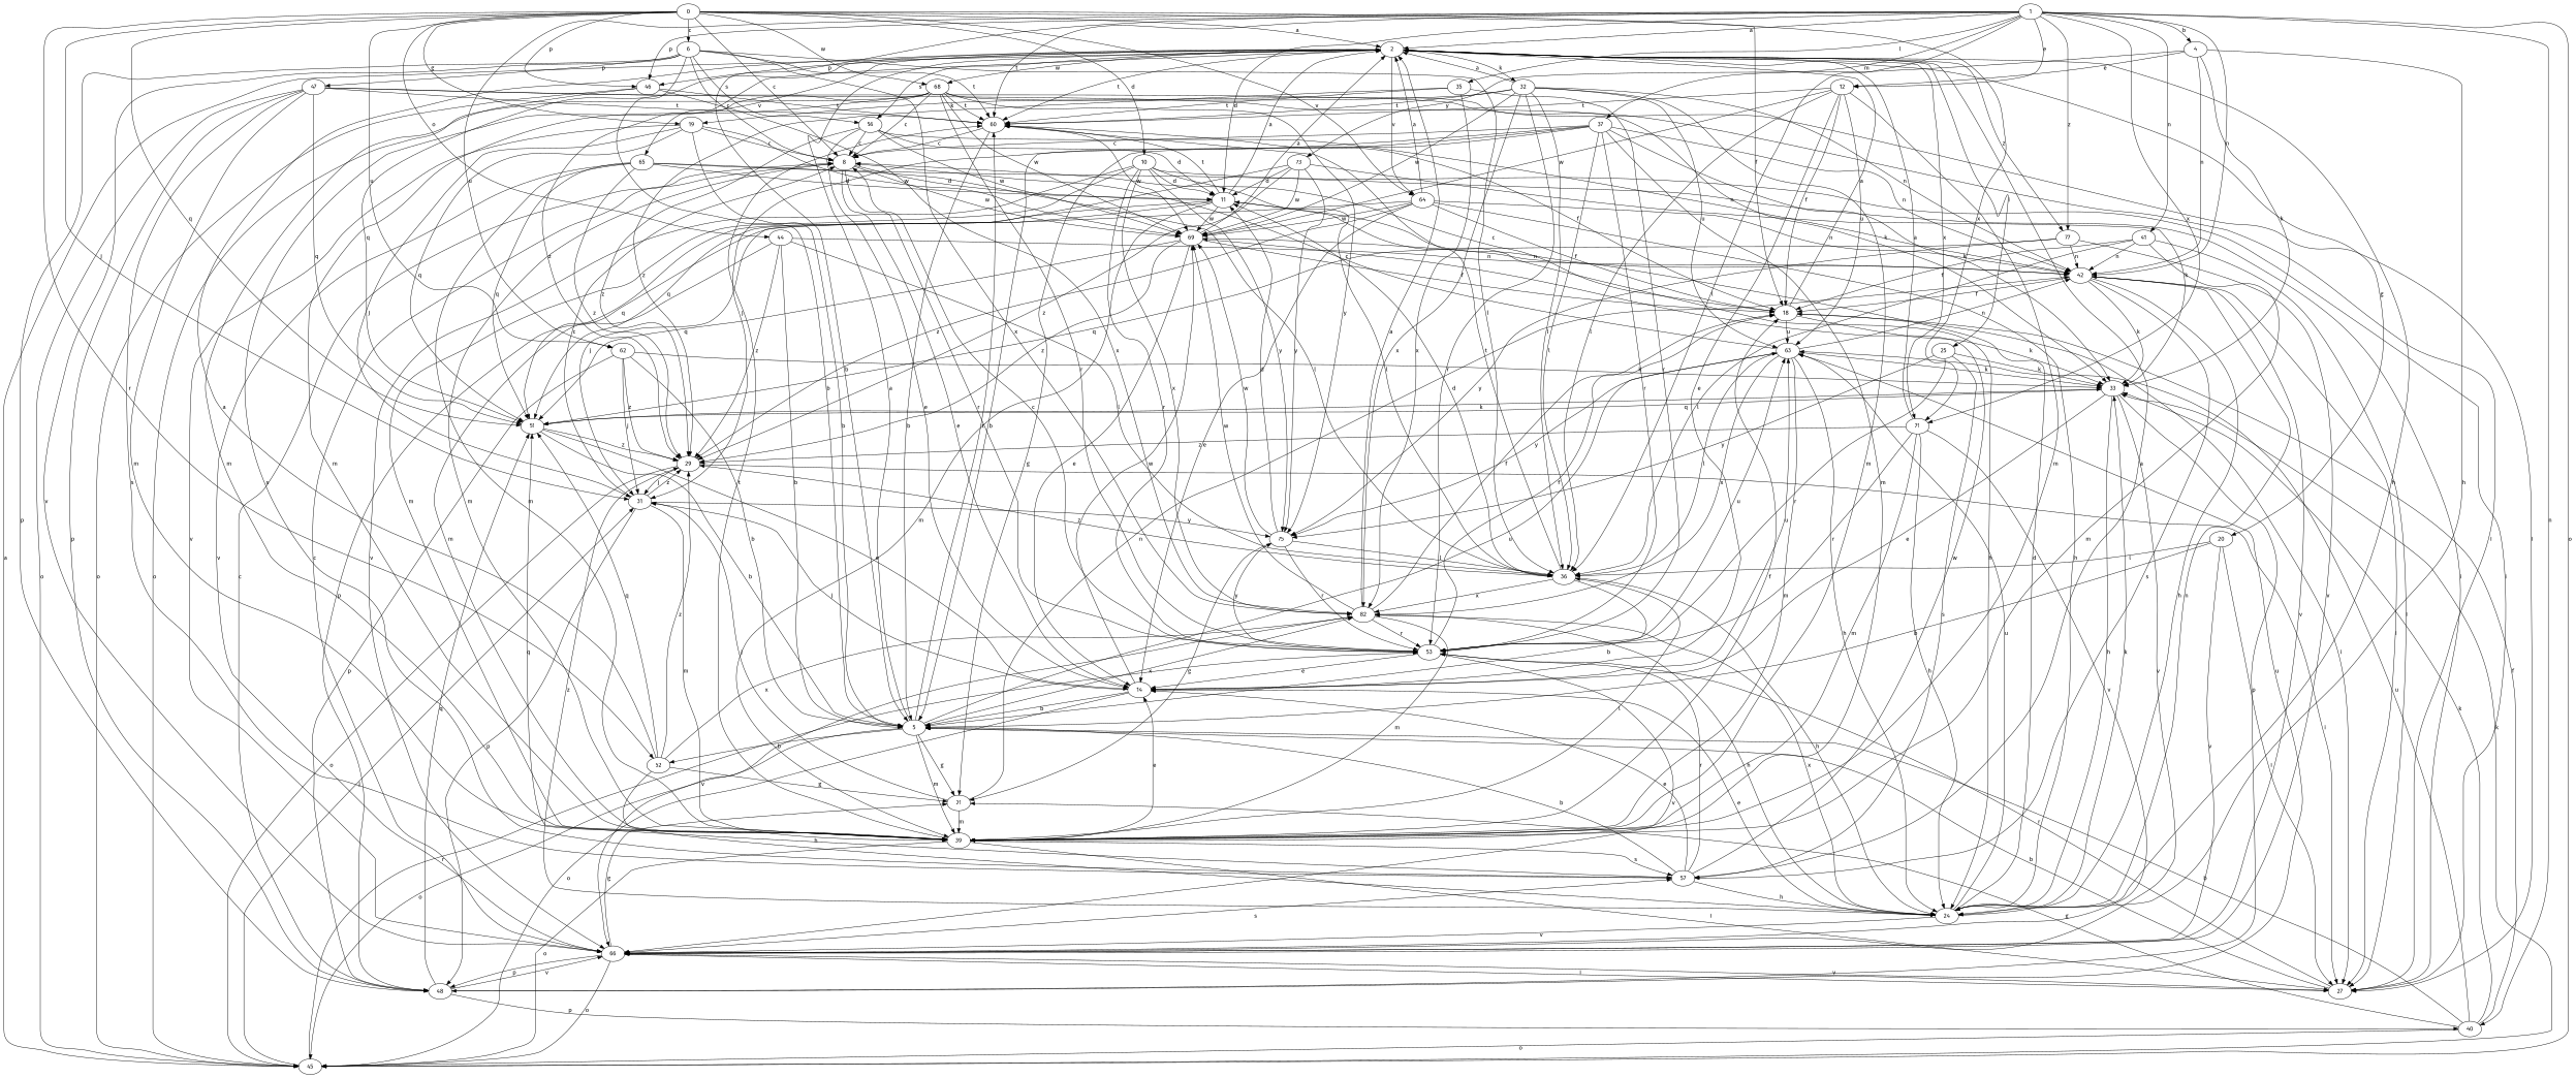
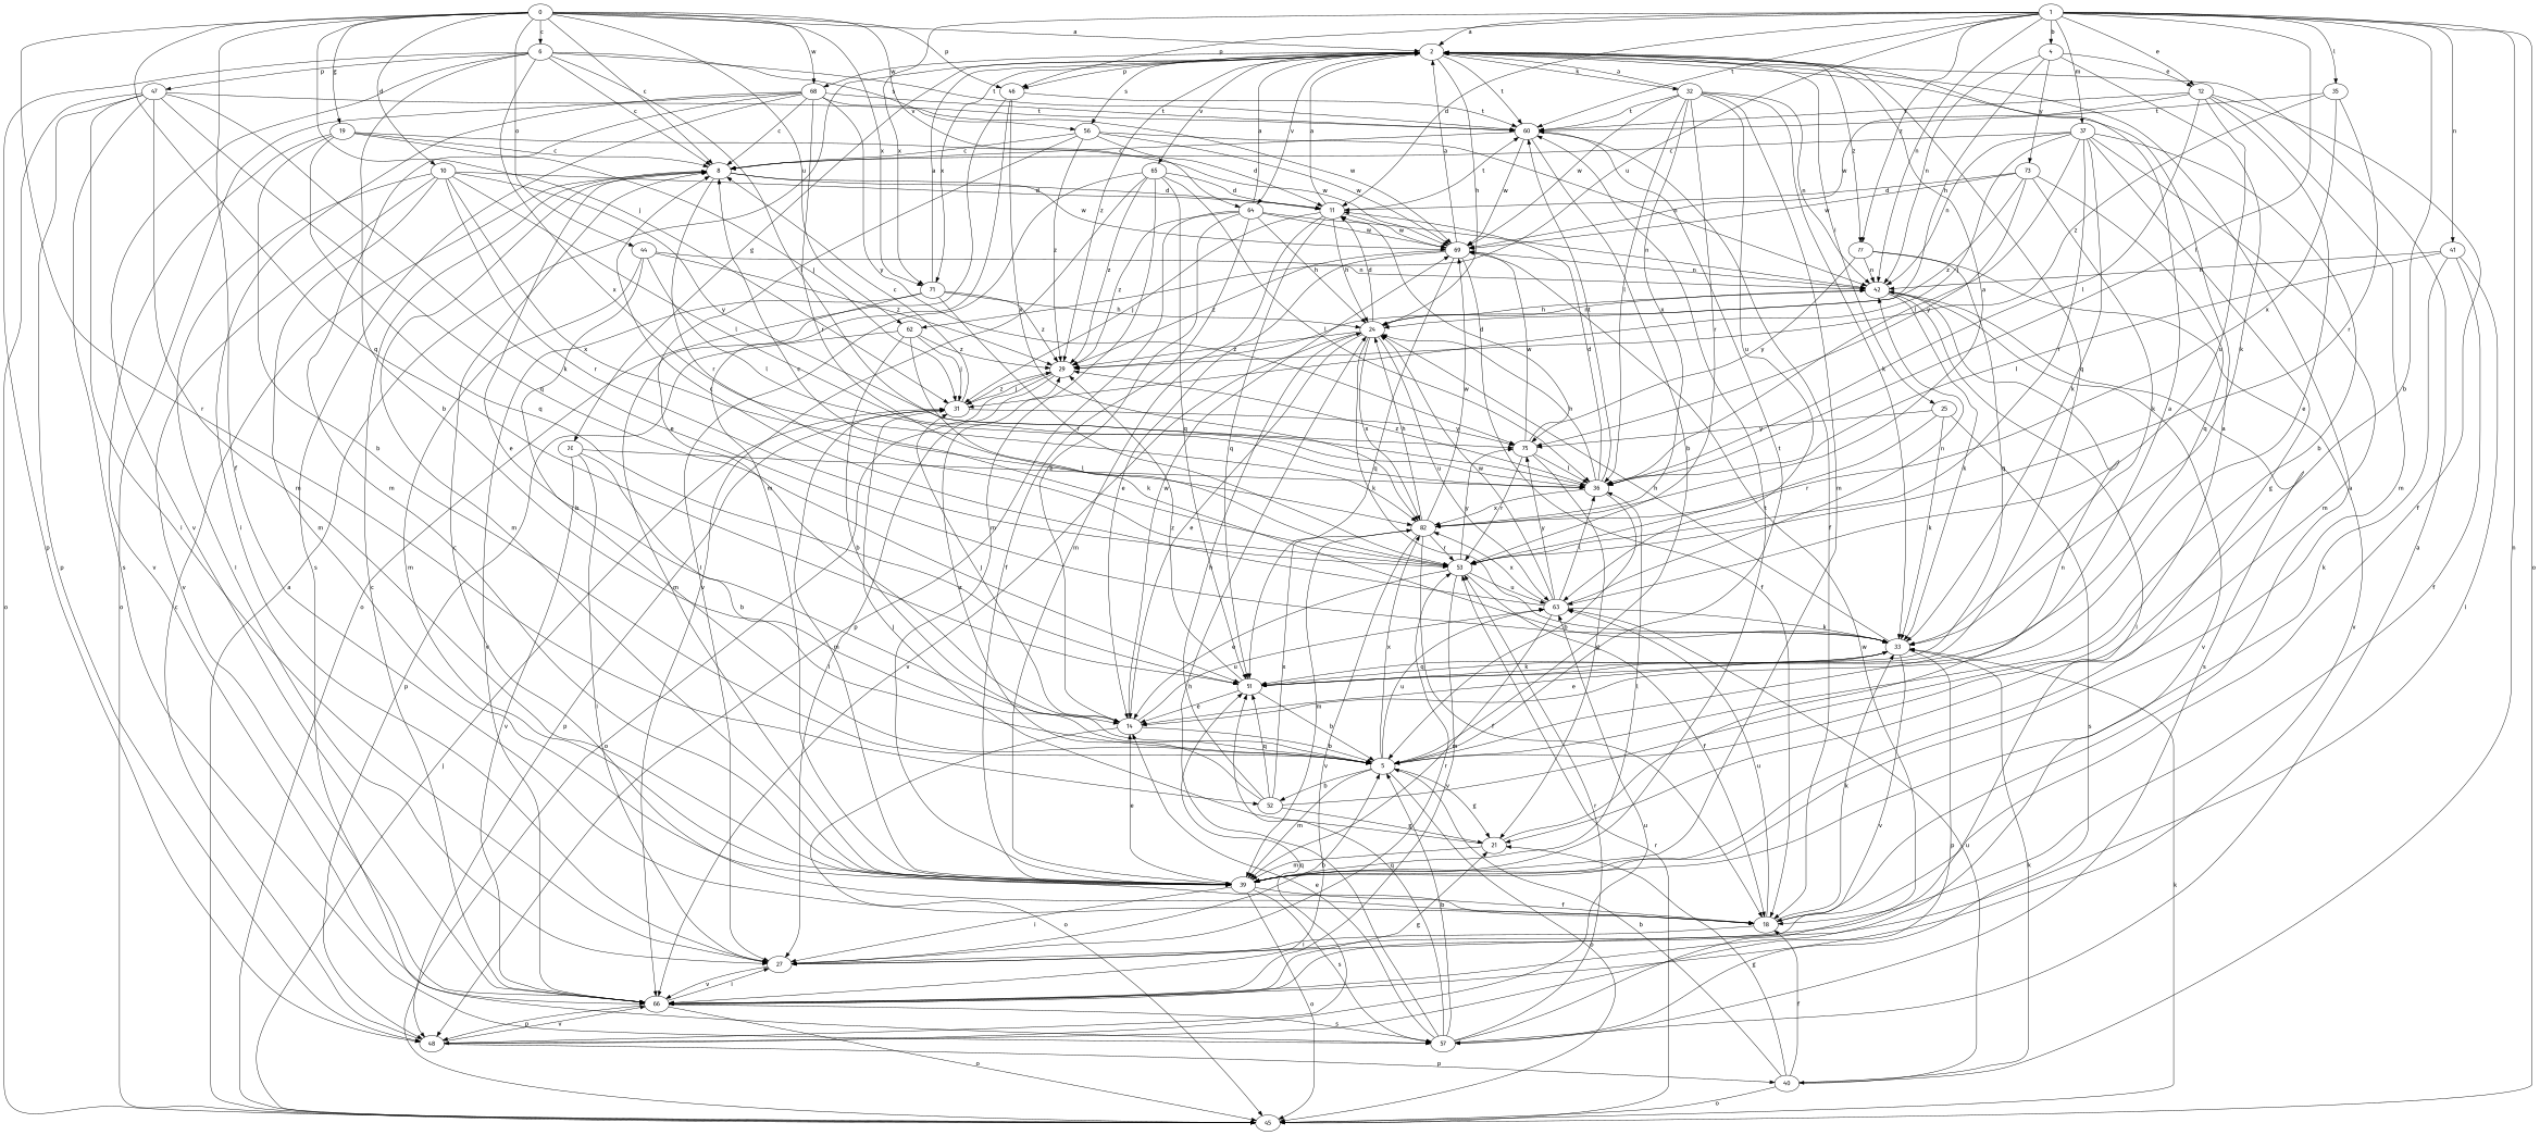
  strict digraph {
    fontname="Fira Sans"
    node [fontname="Fira Sans"]
    edge [fontname="Fira Sans"]
    0
    2
    6
    8
    10
    18
    19
    31
    44
    46
    51
    52
    62
    64
    68
    71
    60
    77
    20
    24
    25
    32
    56
    65
    n25 [label=29]
    5
    36
    n28 [label=82]
    47
    48
    66
    11
    39
    14
    53
    69
    27
    75
    33
    63
    42
    45
    21
    57
    1
    4
    12
    35
    37
    40
    41
    73
    0 -> 2 [label=a]
    0 -> 6 [label=c]
    0 -> 8 [label=c]
    0 -> 10 [label=d]
    0 -> 18 [label=f]
    0 -> 19 [label=g]
    0 -> 31 [label=j]
    0 -> 44 [label=o]
    0 -> 46 [label=p]
    0 -> 51 [label=q]
    0 -> 52 [label=r]
    0 -> 62 [label=u]
    0 -> 64 [label=v]
    0 -> 68 [label=w]
    0 -> 71 [label=x]
    2 -> 46 [label=p]
    2 -> 51 [label=q]
    2 -> 64 [label=v]
    2 -> 68 [label=w]
    2 -> 71 [label=x]
    2 -> 60 [label=t]
    2 -> 77 [label=z]
    2 -> 20 [label=g]
    2 -> 24 [label=h]
    2 -> 25 [label=i]
    2 -> 32 [label=k]
    2 -> 56 [label=s]
    2 -> 65 [label=v]
    2 -> n25 [label=z]
    6 -> 8 [label=c]
    6 -> 60 [label=t]
    6 -> 56 [label=s]
    6 -> 5 [label=b]
    6 -> 36 [label=l]
    6 -> n28 [label=x]
    6 -> 47 [label=p]
    6 -> 48 [label=p]
    6 -> 66 [label=v]
    8 -> 11 [label=d]
    8 -> 39 [label=m]
    8 -> 14 [label=e]
    8 -> 53 [label=r]
    8 -> 69 [label=w]
    10 -> 36 [label=l]
    10 -> n28 [label=x]
    10 -> 66 [label=v]
    10 -> 11 [label=d]
    10 -> 39 [label=m]
    10 -> 53 [label=r]
    10 -> 27 [label=i]
    10 -> 75 [label=y]
    18 -> 2 [label=a]
    18 -> 8 [label=c]
    18 -> 27 [label=i]
    18 -> 33 [label=k]
    18 -> 63 [label=u]
    19 -> 8 [label=c]
    19 -> 31 [label=j]
    19 -> 51 [label=q]
    19 -> 5 [label=b]
    19 -> 66 [label=v]
    19 -> 69 [label=w]
    31 -> 8 [label=c]
    31 -> n25 [label=z]
    31 -> 48 [label=p]
    31 -> 39 [label=m]
    31 -> 75 [label=y]
    44 -> n25 [label=z]
    44 -> 5 [label=b]
    44 -> 36 [label=l]
    44 -> 39 [label=m]
    44 -> 42 [label=n]
    46 -> 60 [label=t]
    46 -> n28 [label=x]
    46 -> 39 [label=m]
    46 -> 45 [label=o]
    51 -> n25 [label=z]
    51 -> 5 [label=b]
    51 -> 14 [label=e]
    51 -> 33 [label=k]
    52 -> 2 [label=a]
    52 -> 51 [label=q]
    52 -> 24 [label=h]
    52 -> n25 [label=z]
    52 -> n28 [label=x]
    52 -> 21 [label=g]
    62 -> 31 [label=j]
    62 -> n25 [label=z]
    62 -> 5 [label=b]
    62 -> 48 [label=p]
    62 -> 33 [label=k]
    64 -> 2 [label=a]
    64 -> 18 [label=f]
    64 -> 24 [label=h]
    64 -> n25 [label=z]
    64 -> 48 [label=p]
    64 -> 14 [label=e]
    64 -> 69 [label=w]
    64 -> 42 [label=n]
    68 -> 8 [label=c]
    68 -> 60 [label=t]
    68 -> 39 [label=m]
    68 -> 53 [label=r]
    68 -> 69 [label=w]
    68 -> 27 [label=i]
    68 -> 75 [label=y]
    68 -> 45 [label=o]
    68 -> 57 [label=s]
    71 -> 2 [label=a]
    71 -> 24 [label=h]
    71 -> n25 [label=z]
    71 -> 66 [label=v]
    71 -> 39 [label=m]
    71 -> 53 [label=r]
    60 -> 8 [label=c]
    60 -> 18 [label=f]
    60 -> 5 [label=b]
    60 -> 69 [label=w]
    77 -> 51 [label=q]
    77 -> 66 [label=v]
    77 -> 75 [label=y]
    77 -> 42 [label=n]
    20 -> 5 [label=b]
    20 -> 36 [label=l]
    20 -> 66 [label=v]
    20 -> 27 [label=i]
    24 -> n25 [label=z]
    24 -> n28 [label=x]
    24 -> 66 [label=v]
    24 -> 11 [label=d]
    24 -> 14 [label=e]
    24 -> 33 [label=k]
    24 -> 63 [label=u]
    24 -> 42 [label=n]
    25 -> 53 [label=r]
    25 -> 75 [label=y]
    25 -> 33 [label=k]
    25 -> 57 [label=s]
    32 -> 2 [label=a]
    32 -> 60 [label=t]
    32 -> 36 [label=l]
    32 -> n28 [label=x]
    32 -> 39 [label=m]
    32 -> 53 [label=r]
    32 -> 69 [label=w]
-   32 -> 19 [label=k]
+   32 -> 33 [label=k]
    32 -> 63 [label=u]
    32 -> 42 [label=n]
    56 -> 8 [label=c]
    56 -> n25 [label=z]
    56 -> 11 [label=d]
    56 -> 14 [label=e]
    56 -> 69 [label=w]
    56 -> 42 [label=n]
    65 -> 51 [label=q]
    65 -> n25 [label=z]
    65 -> 36 [label=l]
    65 -> 66 [label=v]
    65 -> 11 [label=d]
    65 -> 39 [label=m]
    65 -> 27 [label=i]
    n25 -> 31 [label=j]
    n25 -> 27 [label=i]
    n25 -> 45 [label=o]
    5 -> 2 [label=a]
    5 -> 52 [label=b]
    5 -> 60 [label=t]
    5 -> n28 [label=x]
    5 -> 39 [label=m]
    5 -> 63 [label=u]
    5 -> 45 [label=o]
    5 -> 21 [label=g]
    36 -> 60 [label=t]
    36 -> 24 [label=h]
    36 -> n25 [label=z]
    36 -> 5 [label=b]
    36 -> n28 [label=x]
    36 -> 11 [label=d]
    n28 -> 2 [label=a]
    n28 -> 18 [label=f]
    n28 -> 24 [label=h]
    n28 -> 66 [label=v]
    n28 -> 39 [label=m]
    n28 -> 53 [label=r]
    n28 -> 69 [label=w]
    47 -> 51 [label=q]
    47 -> 60 [label=t]
    47 -> 48 [label=p]
    47 -> 39 [label=m]
    47 -> 27 [label=i]
    47 -> 33 [label=k]
    47 -> 45 [label=o]
    47 -> 57 [label=s]
    48 -> 8 [label=c]
    48 -> 51 [label=q]
    48 -> 66 [label=v]
    48 -> 63 [label=u]
    48 -> 40 [label=p]
    66 -> 8 [label=c]
    66 -> 48 [label=p]
    66 -> 27 [label=i]
    66 -> 45 [label=o]
    66 -> 21 [label=g]
    66 -> 57 [label=s]
    11 -> 2 [label=a]
    11 -> 31 [label=j]
    11 -> 51 [label=q]
    11 -> 60 [label=t]
    11 -> 24 [label=h]
    11 -> 39 [label=m]
    11 -> 69 [label=w]
    39 -> 18 [label=f]
    39 -> 60 [label=t]
    39 -> 36 [label=l]
    39 -> 14 [label=e]
    39 -> 27 [label=i]
    39 -> 45 [label=o]
    39 -> 57 [label=s]
    14 -> 31 [label=j]
    14 -> 5 [label=b]
    14 -> 69 [label=w]
    14 -> 63 [label=u]
    14 -> 45 [label=o]
    53 -> 8 [label=c]
    53 -> 18 [label=f]
    53 -> 66 [label=v]
    53 -> 14 [label=e]
    53 -> 75 [label=y]
    53 -> 63 [label=u]
    69 -> 2 [label=a]
    69 -> 18 [label=f]
    69 -> 51 [label=q]
    69 -> n25 [label=z]
    69 -> 14 [label=e]
    69 -> 42 [label=n]
    27 -> 5 [label=b]
    27 -> 66 [label=v]
    27 -> 53 [label=r]
    75 -> 36 [label=l]
    75 -> 11 [label=d]
    75 -> 53 [label=r]
    75 -> 69 [label=w]
    75 -> 21 [label=g]
    33 -> 51 [label=q]
    33 -> 24 [label=h]
    33 -> 48 [label=p]
    33 -> 66 [label=v]
    33 -> 14 [label=e]
    63 -> 8 [label=c]
-   63 -> 24 [label=h]
+   63 -> 24 [label=w]
    63 -> 36 [label=l]
    63 -> n28 [label=x]
    63 -> 39 [label=m]
    63 -> 75 [label=y]
    63 -> 33 [label=k]
    63 -> 42 [label=n]
-   42 -> 18 [label=f]
    42 -> 24 [label=h]
    42 -> 66 [label=v]
    42 -> 27 [label=i]
    42 -> 33 [label=k]
    42 -> 57 [label=s]
    45 -> 2 [label=a]
    45 -> 31 [label=j]
    45 -> 53 [label=r]
    45 -> 33 [label=k]
    21 -> 31 [label=j]
    21 -> 39 [label=m]
    21 -> 42 [label=n]
    57 -> 2 [label=a]
    57 -> 51 [label=q]
    57 -> 24 [label=h]
    57 -> 5 [label=b]
    57 -> 14 [label=e]
    57 -> 53 [label=r]
    57 -> 69 [label=w]
    1 -> 2 [label=a]
    1 -> 46 [label=p]
    1 -> 62 [label=u]
    1 -> 71 [label=x]
    1 -> 60 [label=t]
    1 -> 77 [label=z]
    1 -> 5 [label=b]
    1 -> 36 [label=l]
    1 -> 11 [label=d]
    1 -> 42 [label=n]
    1 -> 45 [label=o]
    1 -> 4 [label=b]
    1 -> 12 [label=e]
    1 -> 35 [label=l]
    1 -> 37 [label=m]
    1 -> 40 [label=n]
    1 -> 41 [label=n]
    4 -> 24 [label=h]
    4 -> 33 [label=k]
    4 -> 42 [label=n]
    4 -> 12 [label=e]
    4 -> 73 [label=y]
    12 -> 18 [label=f]
    12 -> 60 [label=t]
    12 -> 36 [label=l]
    12 -> 39 [label=m]
    12 -> 14 [label=e]
    12 -> 69 [label=w]
    12 -> 63 [label=u]
    35 -> 60 [label=t]
    35 -> n25 [label=z]
    35 -> n28 [label=x]
    35 -> 53 [label=r]
    37 -> 8 [label=c]
    37 -> 31 [label=j]
    37 -> 5 [label=b]
    37 -> 36 [label=l]
    37 -> 39 [label=m]
    37 -> 53 [label=r]
    37 -> 33 [label=k]
    37 -> 42 [label=n]
    37 -> 21 [label=g]
    40 -> 18 [label=f]
    40 -> 5 [label=b]
    40 -> 33 [label=k]
    40 -> 63 [label=u]
    40 -> 45 [label=o]
    40 -> 21 [label=g]
    41 -> 18 [label=f]
    41 -> 36 [label=l]
-   41 -> 39 [label=m]
+   41 -> 39 [label=k]
    41 -> 27 [label=i]
    41 -> 42 [label=n]
    73 -> 51 [label=q]
    73 -> n25 [label=z]
    73 -> 11 [label=d]
    73 -> 69 [label=w]
    73 -> 75 [label=y]
    73 -> 33 [label=k]
  }
